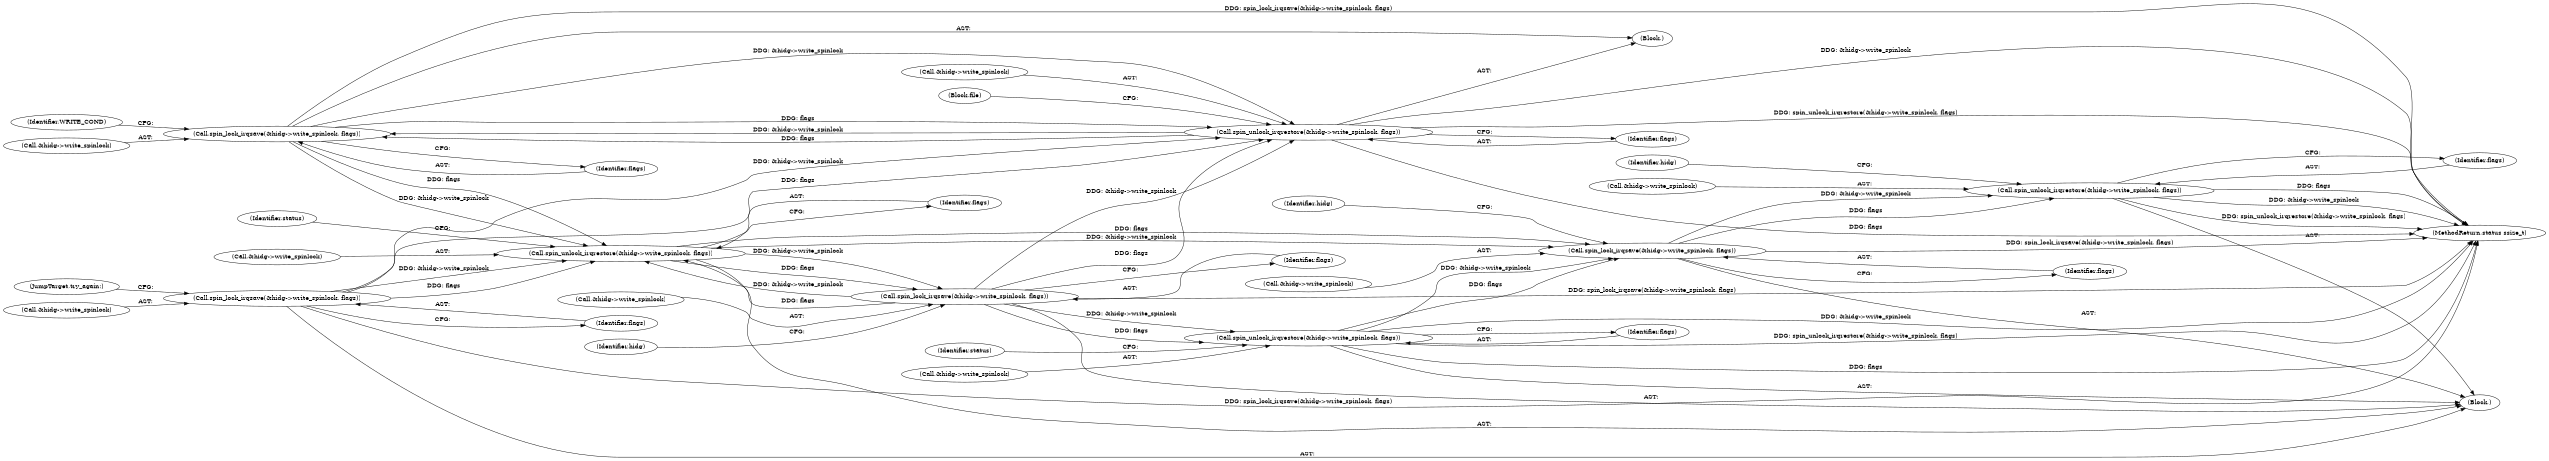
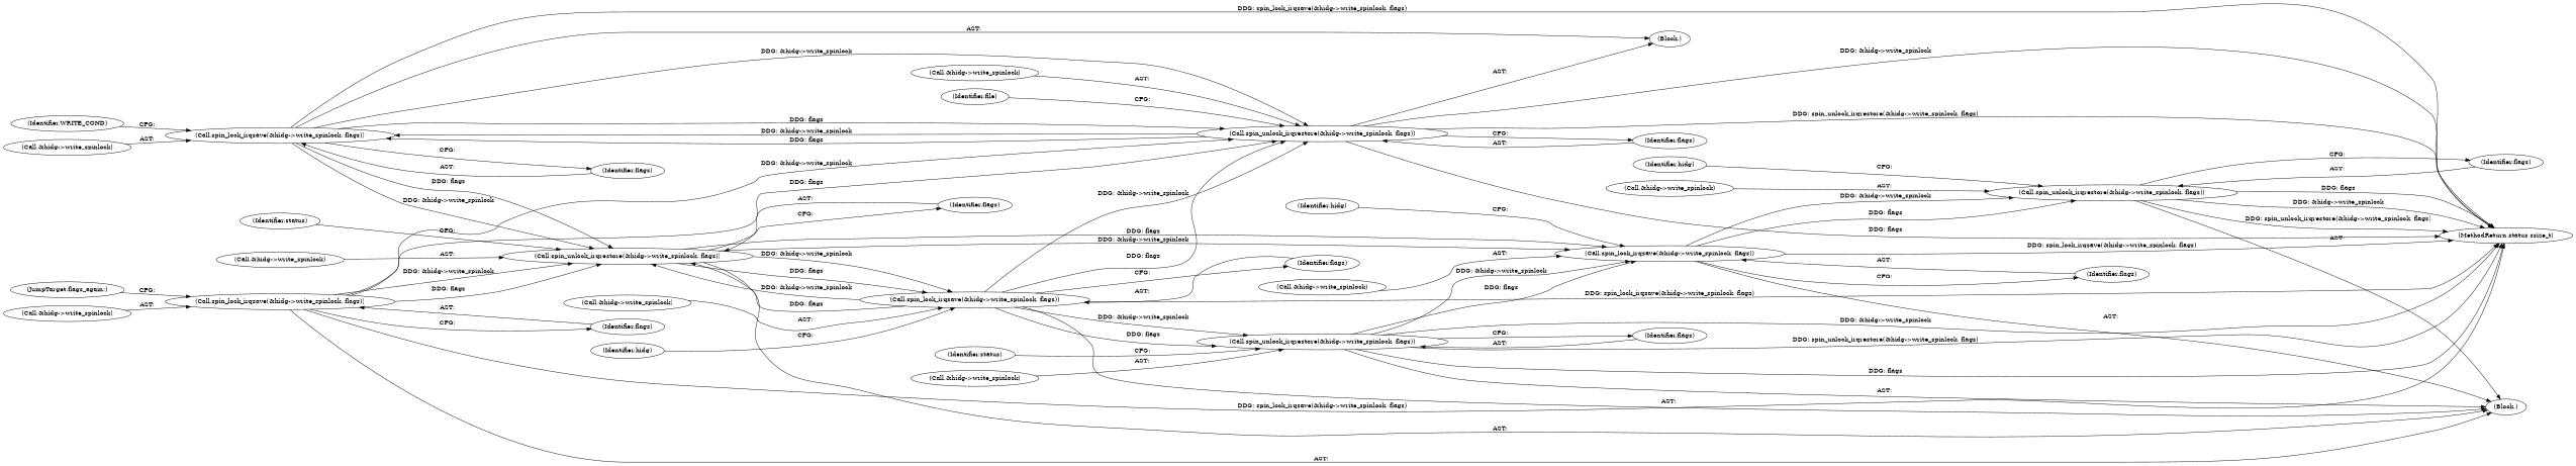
  digraph {
    rankdir=LR
    n1 [label="(Call,spin_lock_irqsave(&hidg->write_spinlock, flags))"]
    n2 [label="(Call,spin_unlock_irqrestore(&hidg->write_spinlock, flags))"]
    n3 [label="(Call,spin_unlock_irqrestore(&hidg->write_spinlock, flags))"]
    n4 [label="(Identifier,flags)"]
    n5 [label="(MethodReturn,status ssize_t)"]
    n6 [label="(Block,)"]
    n7 [label="(Identifier,flags)"]
    n8 [label="(Call,spin_lock_irqsave(&hidg->write_spinlock, flags))"]
    n9 [label="(Block,)"]
    n10 [label="(Call,spin_lock_irqsave(&hidg->write_spinlock, flags))"]
    n11 [label="(Identifier,flags)"]
    n12 [label="(Call,spin_unlock_irqrestore(&hidg->write_spinlock, flags))"]
    n13 [label="(Identifier,flags)"]
    n14 [label="(Identifier,flags)"]
    n15 [label="(Call,spin_unlock_irqrestore(&hidg->write_spinlock, flags))"]
    n16 [label="(Identifier,flags)"]
    n17 [label="(Call,spin_lock_irqsave(&hidg->write_spinlock, flags))"]
    n18 [label="(Identifier,flags)"]
    n19 [label="(Identifier,flags)"]
    n20 [label="(Call,&hidg->write_spinlock)"]
    n21 [label="(Identifier,WRITE_COND)"]
-   n22 [label="(JumpTarget,try_again:)"]
+   n22 [label="(JumpTarget,flags_again:)"]
    n23 [label="(Call,&hidg->write_spinlock)"]
    n24 [label="(Call,&hidg->write_spinlock)"]
    n25 [label="(Identifier,hidg)"]
    n26 [label="(Identifier,status)"]
    n27 [label="(Call,&hidg->write_spinlock)"]
    n28 [label="(Call,&hidg->write_spinlock)"]
    n29 [label="(Call,&hidg->write_spinlock)"]
-   n30 [label="(Block,file)"]
+   n30 [label="(Identifier,file)"]
    n31 [label="(Identifier,status)"]
    n32 [label="(Identifier,hidg)"]
    n33 [label="(Call,&hidg->write_spinlock)"]
    n34 [label="(Call,&hidg->write_spinlock)"]
    n35 [label="(Identifier,hidg)"]
    n1 -> n2 [label="DDG: &hidg->write_spinlock"]
    n1 -> n2 [label="DDG: flags"]
    n1 -> n3 [label="DDG: &hidg->write_spinlock"]
    n1 -> n3 [label="DDG: flags"]
    n1 -> n4 [label="CFG: "]
    n1 -> n5 [label="DDG: spin_lock_irqsave(&hidg->write_spinlock, flags)"]
    n1 -> n6 [label="AST: "]
    n2 -> n1 [label="DDG: &hidg->write_spinlock"]
    n2 -> n1 [label="DDG: flags"]
    n2 -> n5 [label="DDG: &hidg->write_spinlock"]
    n2 -> n5 [label="DDG: spin_unlock_irqrestore(&hidg->write_spinlock, flags)"]
    n2 -> n5 [label="DDG: flags"]
    n2 -> n6 [label="AST: "]
    n2 -> n7 [label="CFG: "]
    n3 -> n8 [label="DDG: &hidg->write_spinlock"]
    n3 -> n8 [label="DDG: flags"]
    n3 -> n9 [label="AST: "]
    n3 -> n10 [label="DDG: &hidg->write_spinlock"]
    n3 -> n10 [label="DDG: flags"]
    n3 -> n11 [label="CFG: "]
    n4 -> n1 [label="AST: "]
    n7 -> n2 [label="AST: "]
    n8 -> n2 [label="DDG: &hidg->write_spinlock"]
    n8 -> n2 [label="DDG: flags"]
    n8 -> n3 [label="DDG: &hidg->write_spinlock"]
    n8 -> n3 [label="DDG: flags"]
    n8 -> n5 [label="DDG: spin_lock_irqsave(&hidg->write_spinlock, flags)"]
    n8 -> n9 [label="AST: "]
    n8 -> n12 [label="DDG: &hidg->write_spinlock"]
    n8 -> n12 [label="DDG: flags"]
    n8 -> n13 [label="CFG: "]
    n10 -> n5 [label="DDG: spin_lock_irqsave(&hidg->write_spinlock, flags)"]
    n10 -> n9 [label="AST: "]
    n10 -> n15 [label="DDG: &hidg->write_spinlock"]
    n10 -> n15 [label="DDG: flags"]
    n10 -> n16 [label="CFG: "]
    n11 -> n3 [label="AST: "]
    n12 -> n5 [label="DDG: &hidg->write_spinlock"]
    n12 -> n5 [label="DDG: flags"]
    n12 -> n5 [label="DDG: spin_unlock_irqrestore(&hidg->write_spinlock, flags)"]
    n12 -> n9 [label="AST: "]
    n12 -> n10 [label="DDG: &hidg->write_spinlock"]
    n12 -> n10 [label="DDG: flags"]
    n12 -> n14 [label="CFG: "]
    n13 -> n8 [label="AST: "]
    n14 -> n12 [label="AST: "]
    n15 -> n5 [label="DDG: flags"]
    n15 -> n5 [label="DDG: &hidg->write_spinlock"]
    n15 -> n5 [label="DDG: spin_unlock_irqrestore(&hidg->write_spinlock, flags)"]
    n15 -> n9 [label="AST: "]
    n15 -> n19 [label="CFG: "]
    n16 -> n10 [label="AST: "]
    n17 -> n2 [label="DDG: &hidg->write_spinlock"]
    n17 -> n2 [label="DDG: flags"]
    n17 -> n3 [label="DDG: &hidg->write_spinlock"]
    n17 -> n3 [label="DDG: flags"]
    n17 -> n5 [label="DDG: spin_lock_irqsave(&hidg->write_spinlock, flags)"]
    n17 -> n9 [label="AST: "]
    n17 -> n18 [label="CFG: "]
    n18 -> n17 [label="AST: "]
    n19 -> n15 [label="AST: "]
    n20 -> n8 [label="AST: "]
    n21 -> n1 [label="CFG: "]
    n22 -> n17 [label="CFG: "]
    n23 -> n10 [label="AST: "]
    n24 -> n17 [label="AST: "]
    n25 -> n15 [label="CFG: "]
    n26 -> n12 [label="CFG: "]
    n27 -> n15 [label="AST: "]
    n28 -> n2 [label="AST: "]
    n29 -> n12 [label="AST: "]
    n30 -> n2 [label="CFG: "]
    n31 -> n3 [label="CFG: "]
    n32 -> n8 [label="CFG: "]
    n33 -> n3 [label="AST: "]
    n34 -> n1 [label="AST: "]
    n35 -> n10 [label="CFG: "]
  }
